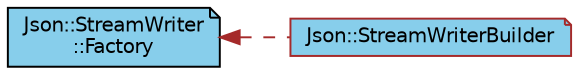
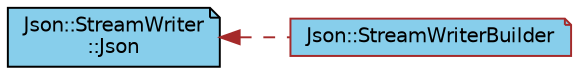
  digraph {
    rankdir=LR
    node [fillcolor=skyblue fontname=Helvetica fontsize=10 shape=note style=filled]
-   n1 [color=black height=0.2 label="Json::StreamWriter\l::Factory" width=0.4]
+   n1 [color=black height=0.2 label="Json::StreamWriter\l::Json" width=0.4]
    n2 [color=brown height=0.2 label="Json::StreamWriterBuilder" width=0.4]
    n1 -> n2 [color=brown dir=back fontname=Helvetica fontsize=10 labelfontname=Helvetica labelfontsize=10 style=dashed]
  }
